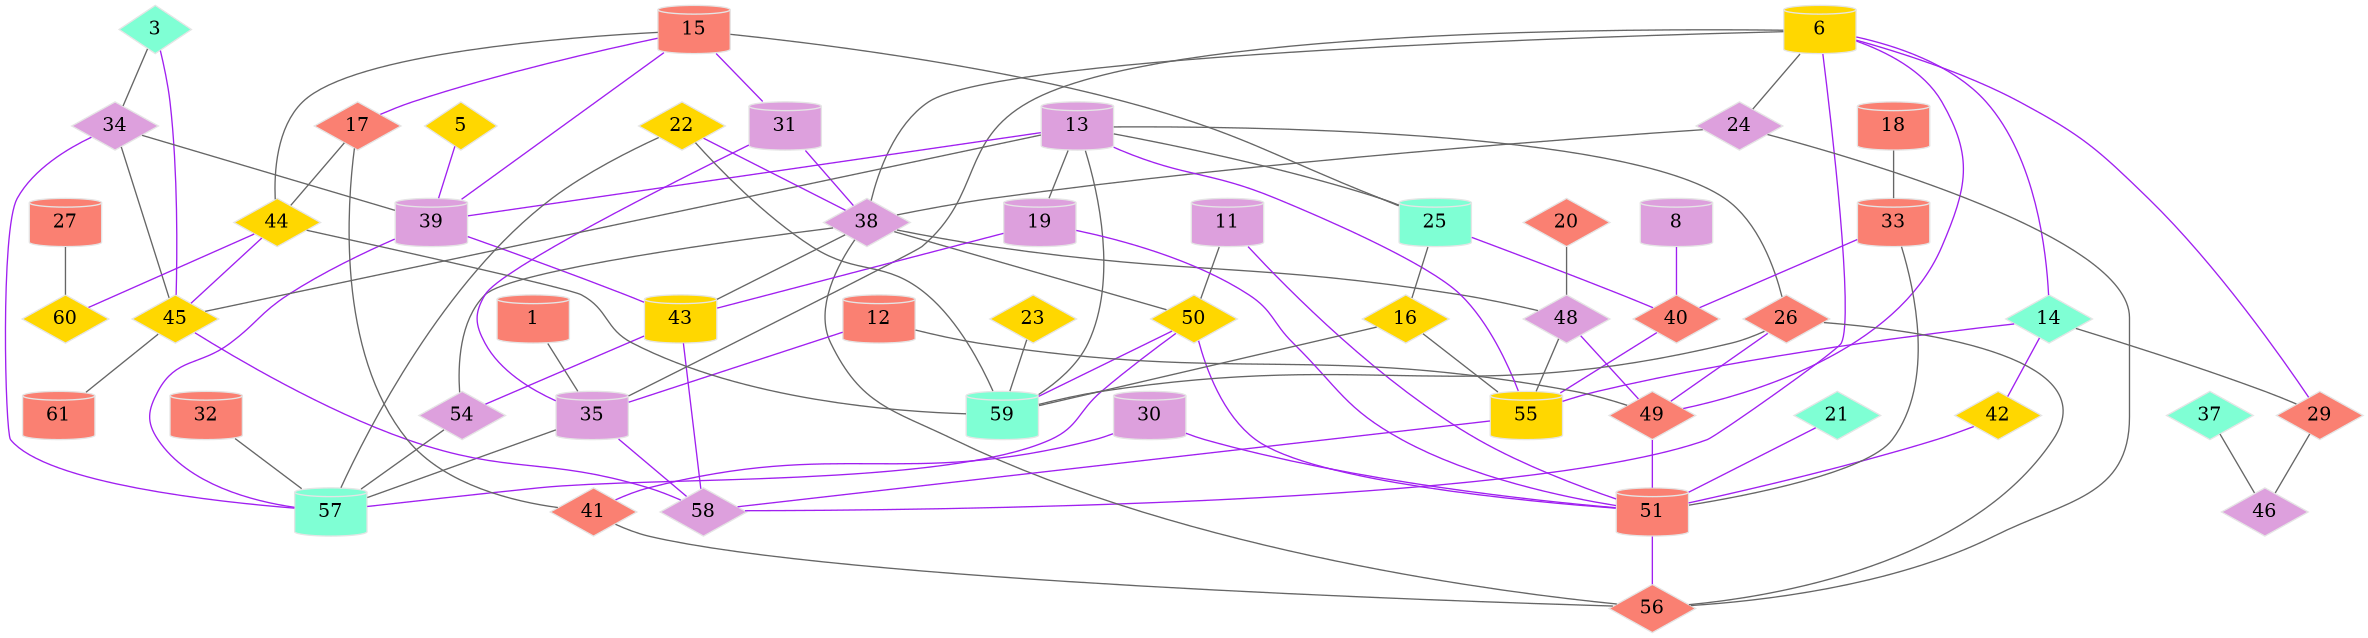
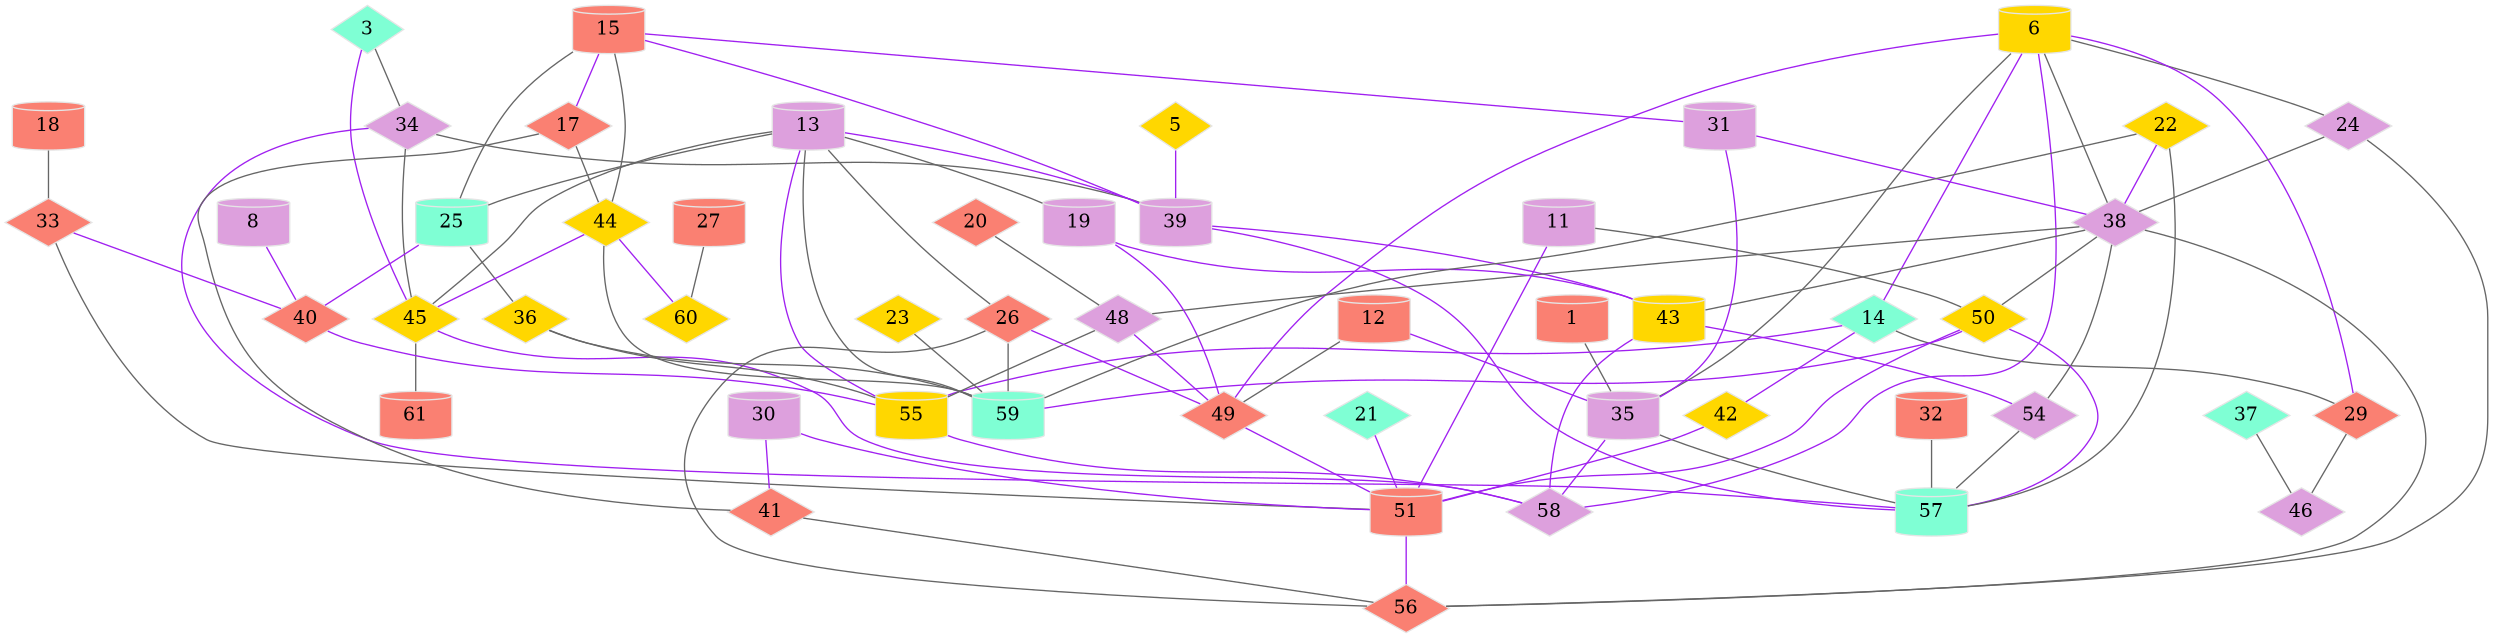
  graph {
    node [color=gray90 fillcolor=salmon shape=diamond style=filled]
    edge [color=gray40 weight=1.0]
    1 [shape=cylinder]
    35 [fillcolor=plum shape=cylinder]
    58 [fillcolor=plum]
    57 [fillcolor=aquamarine shape=cylinder]
    3 [fillcolor=aquamarine]
    34 [fillcolor=plum]
    45 [fillcolor=gold]
    39 [fillcolor=plum shape=cylinder]
    61 [shape=cylinder]
    5 [fillcolor=gold]
    43 [fillcolor=gold shape=cylinder]
    6 [fillcolor=gold shape=cylinder]
    14 [fillcolor=aquamarine]
    24 [fillcolor=plum]
    29
    38 [fillcolor=plum]
    49
    55 [fillcolor=gold shape=cylinder]
    42 [fillcolor=gold]
    56
    46 [fillcolor=plum]
    50 [fillcolor=gold]
    48 [fillcolor=plum]
    54 [fillcolor=plum]
    51 [shape=cylinder]
    8 [fillcolor=plum shape=cylinder]
    40
    11 [fillcolor=plum shape=cylinder]
    59 [fillcolor=aquamarine shape=cylinder]
    12 [shape=cylinder]
    31 [fillcolor=plum shape=cylinder]
    13 [fillcolor=plum shape=cylinder]
    19 [fillcolor=plum shape=cylinder]
    25 [fillcolor=aquamarine shape=cylinder]
    26
-   36 [fillcolor=gold label=16]
+   36 [fillcolor=gold]
    15 [shape=cylinder]
    17
    44 [fillcolor=gold]
    41
    60 [fillcolor=gold]
    18 [shape=cylinder]
-   33 [shape=cylinder]
+   33
    20
    21 [fillcolor=aquamarine]
    22 [fillcolor=gold]
    23 [fillcolor=gold]
    27 [shape=cylinder]
    30 [fillcolor=plum shape=cylinder]
    32 [shape=cylinder]
    37 [fillcolor=aquamarine]
    1 -- 35
    35 -- 58 [color=purple]
    35 -- 57
    3 -- 34
    3 -- 45 [color=purple]
    34 -- 57 [color=purple]
    34 -- 45
    34 -- 39
    45 -- 58 [color=purple]
    45 -- 61
    39 -- 57 [color=purple]
    39 -- 43 [color=purple]
    5 -- 39 [color=purple]
    43 -- 58 [color=purple]
    43 -- 54 [color=purple]
    6 -- 35
    6 -- 58 [color=purple]
    6 -- 14 [color=purple]
    6 -- 24
    6 -- 29 [color=purple]
    6 -- 38
    6 -- 49 [color=purple]
    14 -- 29
    14 -- 55 [color=purple]
    14 -- 42 [color=purple]
    24 -- 38
    24 -- 56
    29 -- 46
    38 -- 43
    38 -- 56
    38 -- 50 [weight=2.0]
    38 -- 48
    38 -- 54
    49 -- 51 [color=purple]
    55 -- 58 [color=purple]
    42 -- 51 [color=purple weight=2.0]
    50 -- 57 [color=purple]
    50 -- 51 [color=purple]
    50 -- 59 [color=purple]
    48 -- 49 [color=purple]
    48 -- 55
    54 -- 57
    51 -- 56 [color=purple]
    8 -- 40 [color=purple]
    40 -- 55 [color=purple]
    11 -- 50
    11 -- 51 [color=purple]
    12 -- 35 [color=purple]
    12 -- 49
    31 -- 35 [color=purple]
    31 -- 38 [color=purple]
    13 -- 45 [weight=2.0]
    13 -- 39 [color=purple]
    13 -- 55 [color=purple]
    13 -- 59
    13 -- 19
    13 -- 25
    13 -- 26
    19 -- 43 [color=purple]
-   19 -- 51 [color=purple]
+   19 -- 49 [color=purple]
    25 -- 40 [color=purple]
    25 -- 36
    26 -- 49 [color=purple]
    26 -- 56
    26 -- 59
    36 -- 55
    36 -- 59
    15 -- 39 [color=purple]
    15 -- 31 [color=purple]
    15 -- 25 [weight=2.0]
    15 -- 17 [color=purple]
    15 -- 44
    17 -- 44
    17 -- 41
    44 -- 45 [color=purple]
    44 -- 59 [weight=2.0]
    44 -- 60 [color=purple]
    41 -- 56
    18 -- 33
    33 -- 51
    33 -- 40 [color=purple]
    20 -- 48
    21 -- 51 [color=purple]
    22 -- 57
    22 -- 38 [color=purple]
    22 -- 59
    23 -- 59
    27 -- 60
    30 -- 51 [color=purple]
    30 -- 41 [color=purple]
    32 -- 57
    37 -- 46
  }
